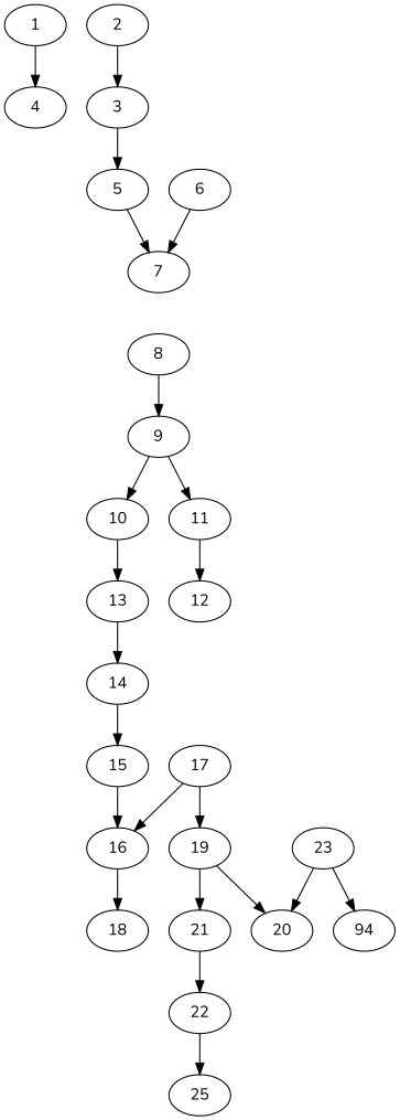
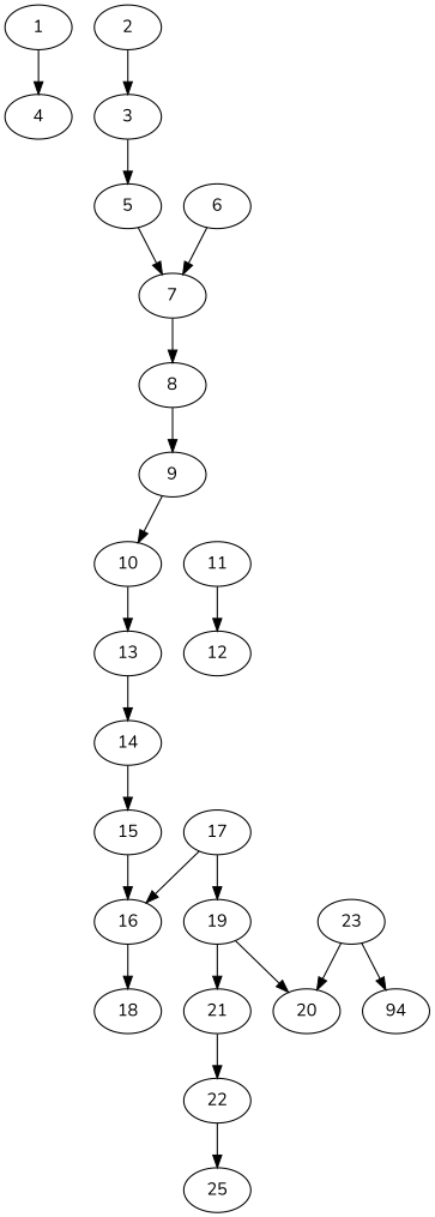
  digraph {
    fontname=Nunito
    node [alpha=0.10 fontname=Nunito]
    edge [fontname=Nunito]
    1 [expect_size=45095936]
    4 [expect_size=24621056]
    2 [alpha=0.11 expect_size=31205376]
    3 [alpha=0.12 expect_size=45268992]
    5 [alpha=0.04 expect_size=36292608]
    7 [expect_size=19101696]
    6 [alpha=0.09 expect_size=13596672]
    8 [alpha=0.12 expect_size=14891008]
    9 [alpha=0.12 expect_size=16808960]
    10 [alpha=0.09 expect_size=30951424]
    11 [expect_size=14670848]
    13 [alpha=0.15 expect_size=19102720]
    12 [alpha=0.07 expect_size=39212032]
    14 [alpha=0.07 expect_size=47582208]
    15 [alpha=0.18 expect_size=24422400]
    16 [alpha=0.13 expect_size=33946624]
    18 [alpha=0.01 expect_size=32225280]
    17 [alpha=0.11 expect_size=7453696]
    19 [alpha=0.17 expect_size=13272064]
    20 [expect_size=41285632]
    21 [alpha=0.00 expect_size=16449536]
    22 [alpha=0.01 expect_size=39588864]
    23 [alpha=0.19 expect_size=7804928]
    n24 [alpha=0.05 expect_size=42073088 label=94]
    25 [alpha=0.05 expect_size=11885568]
    1 -> 4
    2 -> 3
    3 -> 5
    5 -> 7
+   7 -> 8
    6 -> 7
    8 -> 9
    9 -> 10
-   9 -> 11
    10 -> 13
    11 -> 12
    13 -> 14
    14 -> 15
    15 -> 16
    16 -> 18
    17 -> 16
    17 -> 19
    19 -> 20
    19 -> 21
    21 -> 22
    22 -> 25
    23 -> 20
    23 -> n24
  }
